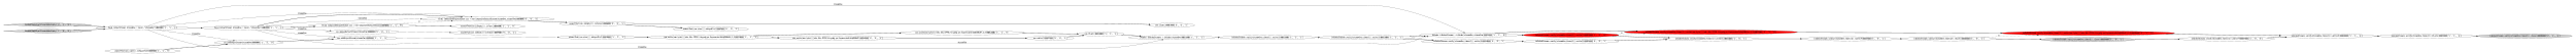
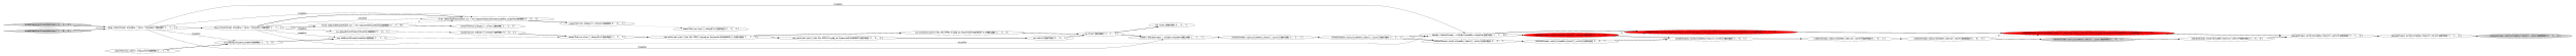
  digraph {
    fontname="IBM Plex Mono"
    rankdir=LR
    node [fillcolor=white fontname="IBM Plex Mono" shape=ellipse style=filled]
    edge [fontname="IBM Plex Mono" style=bold]
    n1 [fillcolor=red label="inOrderStreams.verify(streamOne,times(1)).write(new byte((((edu.fdu.CPPDG.tinypdg.pe.ExpressionInfo@108cbe,2,3)@@@22@@@['0', '1', '0']"]
    n2 [fillcolor=red label="inOrderStreams.verify(streamOne,times(1)).write(new byte((((edu.fdu.CPPDG.tinypdg.pe.ExpressionInfo@108cd7,0,2)@@@25@@@['0', '1', '0']"]
    n3 [label="inOrderStreams.verify(streamOne,times(1)).write(9)@@@28@@@['1', '1', '0']"]
    n4 [label="assertThat(cos.isEmpty()).isTrue()@@@6@@@['1', '1', '0']"]
    n5 [label="assertThat(cos.size()).isEqualTo(0)@@@7@@@['1', '1', '0']"]
    n6 [label="cos.addOutputStream(streamOne)@@@8@@@['1', '1', '0']"]
    n7 [label="cos.write(9)@@@17@@@['0', '0', '1']"]
    n8 [label="cos.flush()@@@18@@@['1', '1', '1']"]
    n9 [label="InOrder inOrderStreams = inOrder(streamOne)@@@21@@@['1', '1', '1']"]
    n10 [label="cos.close()@@@19@@@['0', '0', '1']"]
    n11 [label="final CompositeOutputStream cos = new CompositeOutputStream(streamOne,streamTwo)@@@5@@@['0', '0', '1']"]
    n12 [label="assertThat(cos.isEmpty()).isFalse()@@@6@@@['0', '0', '1']"]
    n13 [label="assertThat(cos.size()).isEqualTo(2)@@@7@@@['0', '0', '1']"]
    n14 [label="cos.removeOutputStream(streamTwo)@@@8@@@['0', '0', '1']"]
    n15 [label="assertThat(cos.isEmpty()).isFalse()@@@9@@@['0', '0', '1']"]
    n16 [label="assertThat(cos.size()).isEqualTo(1)@@@10@@@['1', '1', '1']"]
    n17 [label="cos.addOutputStream(streamTwo)@@@9@@@['1', '1', '0']"]
    n18 [label="inOrderStreams.verify(streamOne,times(2)).flush()@@@28@@@['1', '0', '1']"]
    n19 [fillcolor=lightgray label="inOrderStreams.verify(streamOne,times(1)).close()@@@29@@@['1', '0', '1']"]
    n20 [label="inOrderStreams.verify(streamOne,times(1)).write(9)@@@27@@@['1', '0', '0']"]
    n21 [label="final OutputStream streamTwo = mock(,\"streamTwo\")@@@4@@@['1', '1', '1']"]
    n22 [label="final CompositeOutputStream cos = new CompositeOutputStream()@@@5@@@['1', '1', '0']"]
    n23 [label="InOrder inOrderStreams = inOrder(streamOne,streamTwo)@@@21@@@['1', '1', '0']"]
    n24 [fillcolor=red label="inOrderStreams.verify(streamOne,times(1)).write(2)@@@22@@@['1', '0', '0']"]
    n25 [label="inOrderStreams.verify(streamOne,times(1)).write(3)@@@23@@@['1', '1', '1']"]
    n26 [label="inOrderStreams.verify(streamOne,times(1)).write(4)@@@24@@@['0', '0', '1']"]
    n27 [label="inOrderStreams.verify(streamOne,times(1)).write(0)@@@25@@@['0', '0', '1']"]
    n28 [label="cos.write(new byte((((edu.fdu.CPPDG.tinypdg.pe.ExpressionInfo@108d44,2,3)@@@11@@@['1', '1', '1']"]
    n29 [label="cos.write(new byte((((edu.fdu.CPPDG.tinypdg.pe.ExpressionInfo@108d57)@@@14@@@['0', '0', '1']"]
    n30 [label="cos.write(new byte((((edu.fdu.CPPDG.tinypdg.pe.ExpressionInfo@108c87,2,3)@@@12@@@['1', '1', '0']"]
    n31 [label="inOrderStreams.verify(streamOne,times(1)).write(2)@@@22@@@['1', '1', '1']"]
    n32 [label="inOrderStreams.verify(streamOne,times(2)).flush()@@@29@@@['1', '1', '0']"]
    n33 [fillcolor=lightgray label="inOrderStreams.verify(streamOne,times(1)).close()@@@30@@@['0', '1', '0']"]
    n34 [label="inOrderStreams.verify(streamOne,times(1)).write(9)@@@27@@@['1', '0', '1']"]
    n35 [label="final OutputStream streamOne = mock(,\"streamOne\")@@@3@@@['1', '1', '1']"]
    n36 [label="inOrderStreams.verify(streamOne,times(1)).write(1)@@@26@@@['1', '0', '1']"]
    n37 [fillcolor=lightgray label="testAddTwoOutputStreamsWhenEmpty['0', '1', '0']" shape=diamond]
    n38 [fillcolor=lightgray label="testAddTwoOutputStreamsWhenEmpty['1', '0', '0']" shape=diamond]
    n1 -> n2
    n2 -> n3
    n3 -> n32
    n5 -> n6
    n6 -> n17
    n7 -> n8
    n8 -> n9
-   n12 -> n10
+   n8 -> n10
    n9 -> n31
    n11 -> n12
-   n12 -> n13
+   n12 -> n13 [style=dashed]
    n14 -> n15 [style=solid]
+   n15 -> n16
    n16 -> n28
    n17 -> n16 [style=solid]
    n18 -> n2 [label=0 style=dashed]
    n18 -> n19
    n19 -> n20
    n20 -> n3
    n21 -> n11 [label=streamTwo style=solid]
    n21 -> n11
    n21 -> n14 [label=streamTwo style=solid]
    n21 -> n17 [label=streamTwo style=solid]
    n21 -> n22
    n21 -> n23 [label=streamTwo style=solid]
    n22 -> n4
    n22 -> n11 [label=0 style=dashed]
    n23 -> n1
    n23 -> n24
    n24 -> n1 [label=0 style=dashed]
    n24 -> n36
    n25 -> n23
    n25 -> n26
    n26 -> n27
    n27 -> n36
    n28 -> n29
    n28 -> n30
    n29 -> n7
    n30 -> n8
    n31 -> n25
    n32 -> n33
    n34 -> n18
    n35 -> n6 [label=streamOne style=solid]
    n35 -> n9 [label=streamOne style=solid]
    n35 -> n11 [label=streamOne style=solid]
    n35 -> n21
    n35 -> n23 [label=streamOne style=solid]
    n36 -> n34
    n37 -> n35
    n38 -> n35
  }
